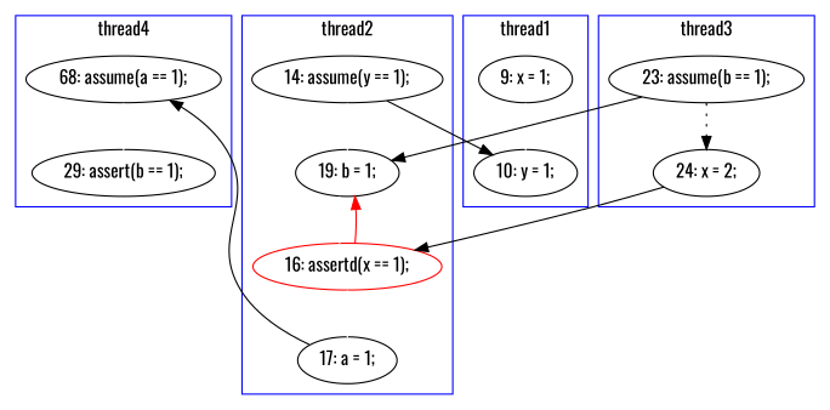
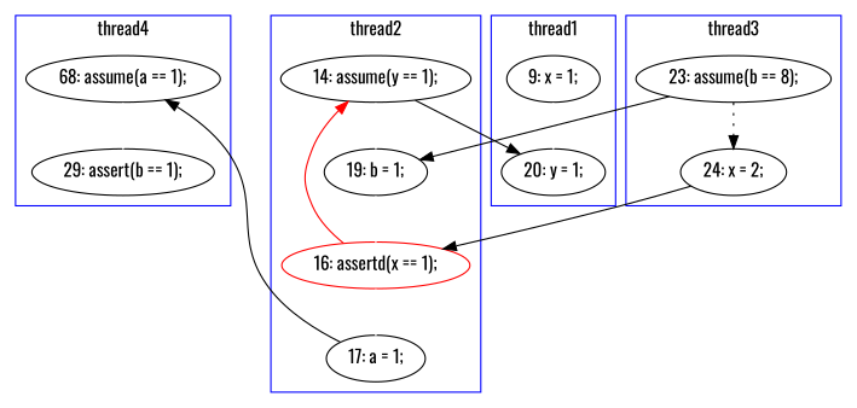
  digraph {
    fontname=Oswald
    node [fontname=Oswald]
    edge [color=white fontname=Oswald style=solid]
    n1 [label="68: assume(a == 1);"]
    n2 [label="29: assert(b == 1);"]
    n3 [label="9: x = 1;"]
-   n4 [label="10: y = 1;"]
-   n5 [label="23: assume(b == 1);"]
+   n4 [label="20: y = 1;"]
+   n5 [label="23: assume(b == 8);"]
    n6 [label="24: x = 2;"]
    n7 [label="19: b = 1;"]
    n8 [color=red label="16: assertd(x == 1);"]
    n9 [label="14: assume(y == 1);"]
    n10 [label="17: a = 1;"]
    subgraph cluster_1 {
      color=blue
      label=thread4
      n1
      n2
    }
    subgraph cluster_2 {
      color=blue
      label=thread1
      n3
      n4
    }
    subgraph cluster_3 {
      color=blue
      label=thread3
      n5
      n6
    }
    subgraph cluster_4 {
      color=blue
      label=thread2
      n7
      n8
      n9
      n10
    }
    n1 -> n2
    n3 -> n4
    n5 -> n6 [color=black style=dotted]
    n5 -> n7 [color=black constraint=false]
    n6 -> n8 [color=black constraint=false]
    n7 -> n8
-   n8 -> n7 [color=red constraint=false]
+   n8 -> n9 [color=red constraint=false]
    n8 -> n10
    n9 -> n4 [color=black constraint=false]
    n9 -> n7
    n10 -> n1 [color=black constraint=false]
  }
